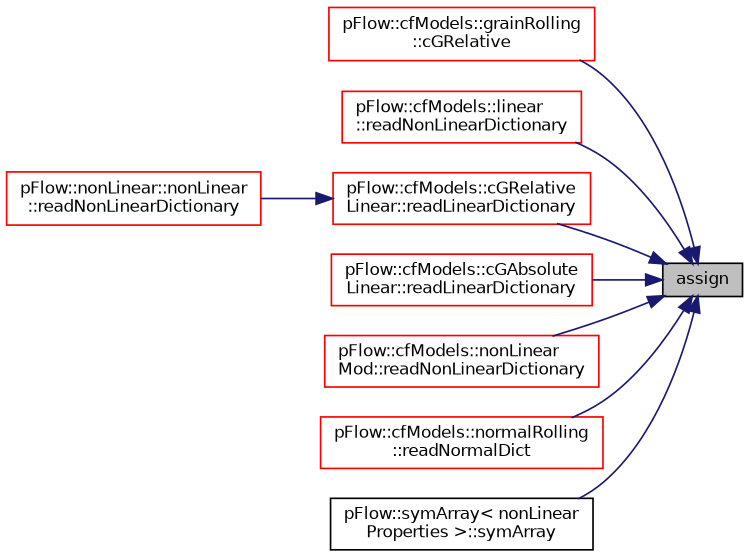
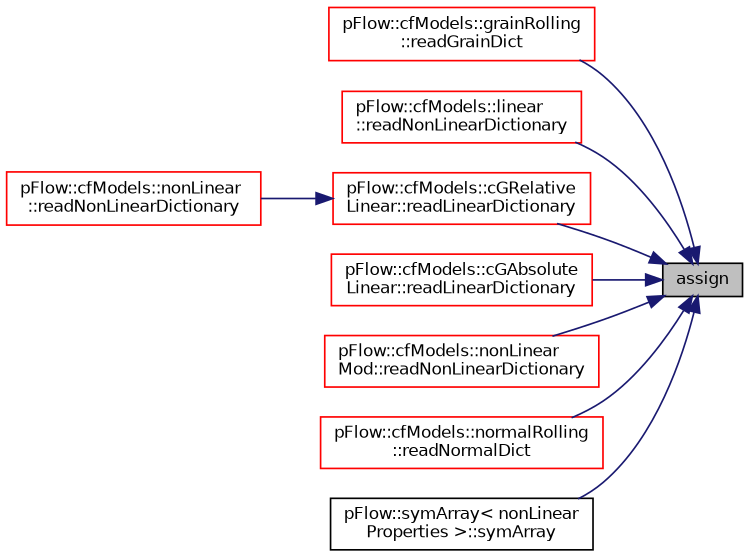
  digraph {
    rankdir=RL
    node [color=red fillcolor=white fontname=Helvetica fontsize=10 shape=record style=filled]
    edge [color=midnightblue dir=back fontname=Helvetica fontsize=10 labelfontname=Helvetica labelfontsize=10 style=solid]
    n1 [color=black fillcolor=grey75 fontcolor=black height=0.2 label=assign width=0.4]
-   n2 [height=0.2 label="pFlow::cfModels::grainRolling\l::cGRelative" width=0.4]
+   n2 [height=0.2 label="pFlow::cfModels::grainRolling\l::readGrainDict" width=0.4]
    n3 [height=0.2 label="pFlow::cfModels::linear\l::readNonLinearDictionary" width=0.4]
    n4 [height=0.2 label="pFlow::cfModels::cGRelative\lLinear::readLinearDictionary" width=0.4]
    n5 [height=0.2 label="pFlow::cfModels::cGAbsolute\lLinear::readLinearDictionary" width=0.4]
    n6 [height=0.2 label="pFlow::cfModels::nonLinear\lMod::readNonLinearDictionary" width=0.4]
    n7 [height=0.2 label="pFlow::cfModels::normalRolling\l::readNormalDict" width=0.4]
    n8 [color=black height=0.2 label="pFlow::symArray\< nonLinear\lProperties \>::symArray" width=0.4]
-   n9 [height=0.2 label="pFlow::nonLinear::nonLinear\l::readNonLinearDictionary" width=0.4]
+   n9 [height=0.2 label="pFlow::cfModels::nonLinear\l::readNonLinearDictionary" width=0.4]
    n1 -> n2
    n1 -> n3
    n1 -> n4
    n1 -> n5
    n1 -> n6
    n1 -> n7
    n1 -> n8
    n4 -> n9
  }
